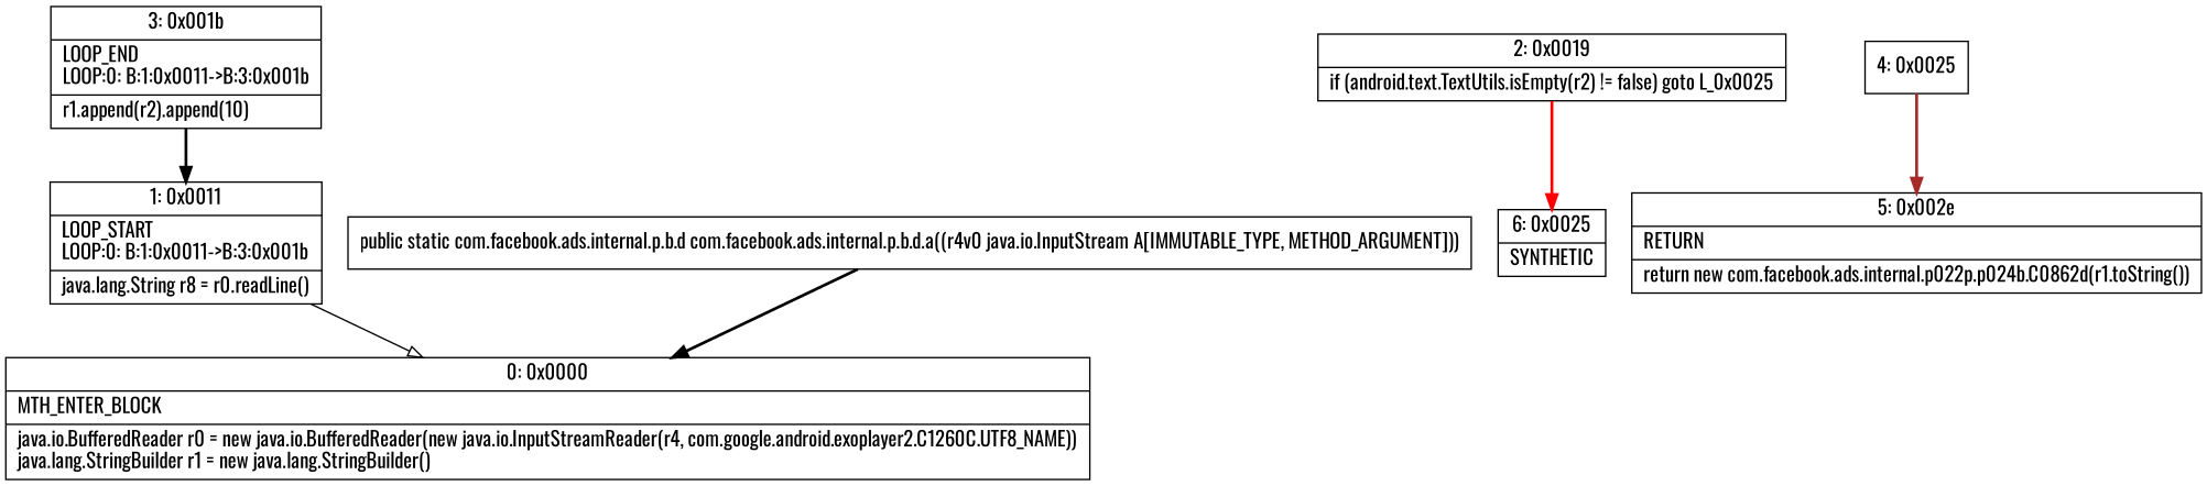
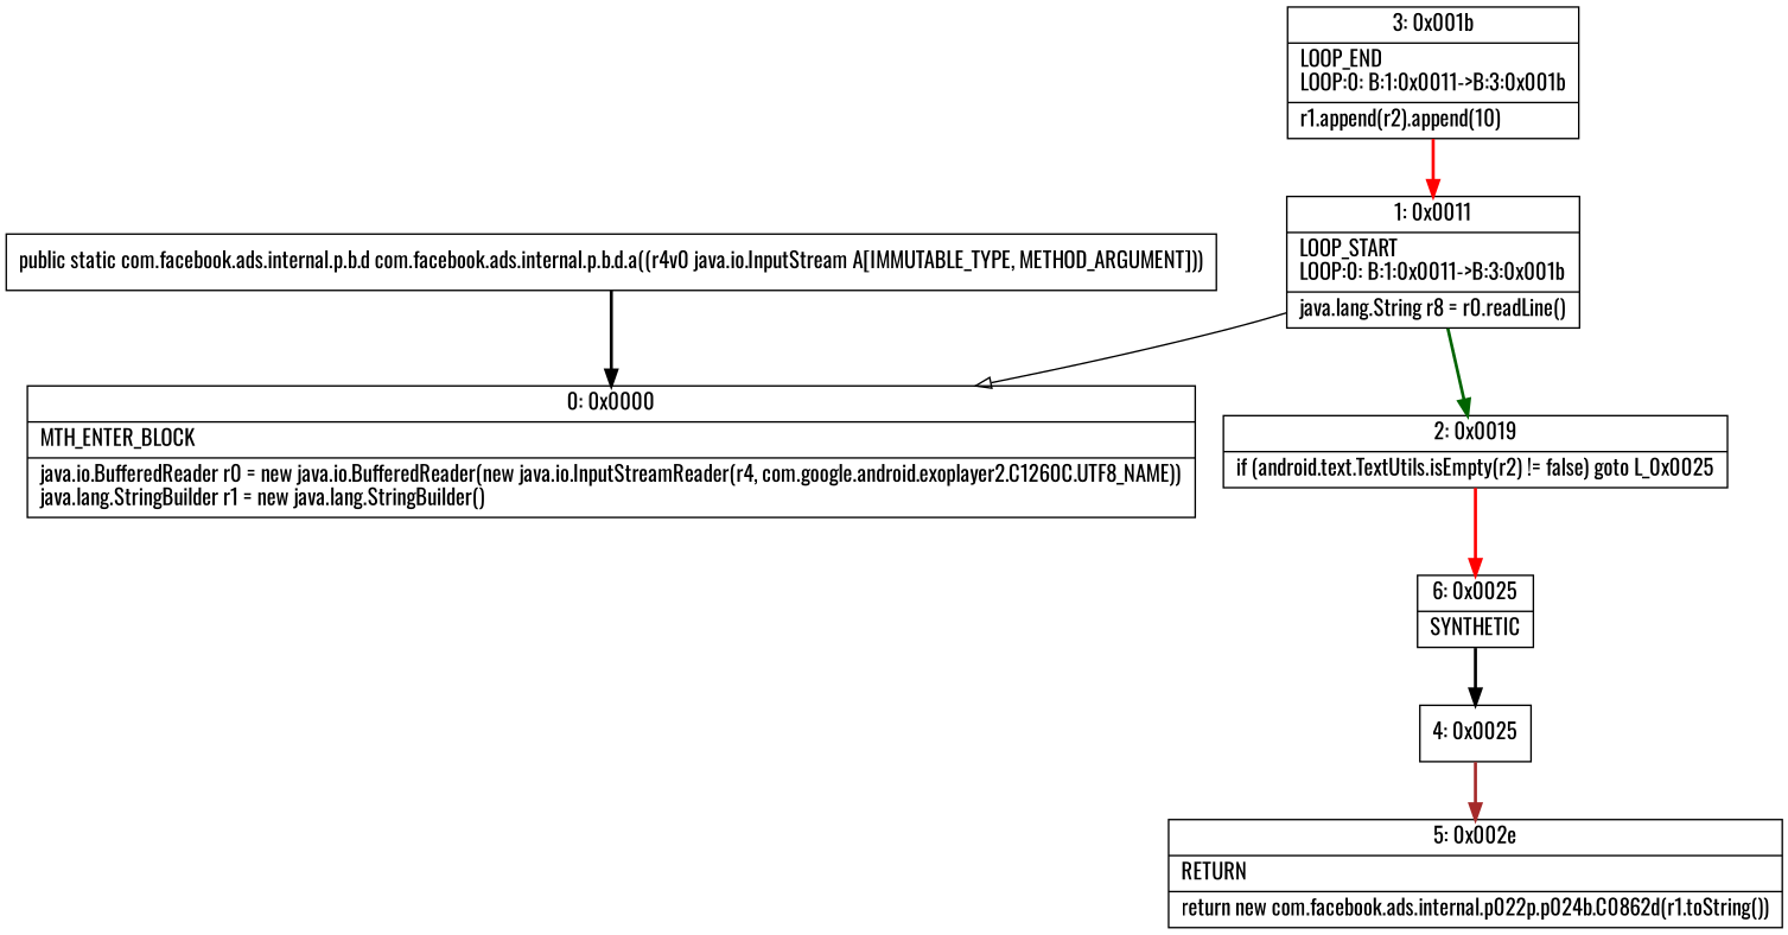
  digraph {
    fontname=Oswald
    node [fontname=Oswald shape=record]
    edge [arrowhead=normal color=black fontname=Oswald style=bold]
    n1 [label="{0\:\ 0x0000|MTH_ENTER_BLOCK\l|java.io.BufferedReader r0 = new java.io.BufferedReader(new java.io.InputStreamReader(r4, com.google.android.exoplayer2.C1260C.UTF8_NAME))\ljava.lang.StringBuilder r1 = new java.lang.StringBuilder()\l}"]
    n2 [label="{1\:\ 0x0011|LOOP_START\lLOOP:0: B:1:0x0011\-\>B:3:0x001b\l|java.lang.String r8 = r0.readLine()\l}"]
    n3 [label="{2\:\ 0x0019|if (android.text.TextUtils.isEmpty(r2) != false) goto L_0x0025\l}"]
    n4 [label="{6\:\ 0x0025|SYNTHETIC\l}"]
    n5 [label="{3\:\ 0x001b|LOOP_END\lLOOP:0: B:1:0x0011\-\>B:3:0x001b\l|r1.append(r2).append(10)\l}"]
    n6 [label="{4\:\ 0x0025}"]
    n7 [label="{5\:\ 0x002e|RETURN\l|return new com.facebook.ads.internal.p022p.p024b.C0862d(r1.toString())\l}"]
    n8 [label="{public static com.facebook.ads.internal.p.b.d com.facebook.ads.internal.p.b.d.a((r4v0 java.io.InputStream A[IMMUTABLE_TYPE, METHOD_ARGUMENT])) }"]
    n2 -> n1 [arrowhead=onormal style=solid]
+   n2 -> n3 [color=darkgreen]
    n3 -> n4 [color=red]
-   n5 -> n2
+   n4 -> n6
+   n5 -> n2 [color=red]
    n6 -> n7 [color=brown]
    n8 -> n1
  }
